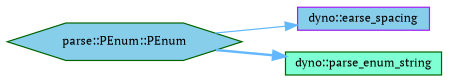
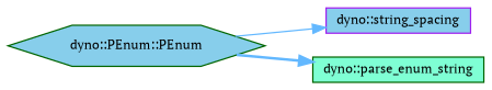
  digraph {
    fontname="PT Serif"
    rankdir=RL
    node [color=darkgreen fillcolor=skyblue fontname="PT Serif" fontsize=10 shape=box style=filled]
    edge [color=steelblue1 dir=back fontname="PT Serif" fontsize=10 labelfontname=Helvetica labelfontsize=10]
-   n1 [color=purple fontcolor=black height=0.2 label="dyno::earse_spacing" width=0.4]
-   n2 [height=0.2 label="parse::PEnum::PEnum" shape=hexagon width=0.4]
+   n1 [color=purple fontcolor=black height=0.2 label="dyno::string_spacing" width=0.4]
+   n2 [height=0.2 label="dyno::PEnum::PEnum" shape=hexagon width=0.4]
    n3 [fillcolor=aquamarine height=0.2 label="dyno::parse_enum_string" width=0.4]
    n1 -> n2 [style=solid]
    n3 -> n2 [style=bold]
  }
